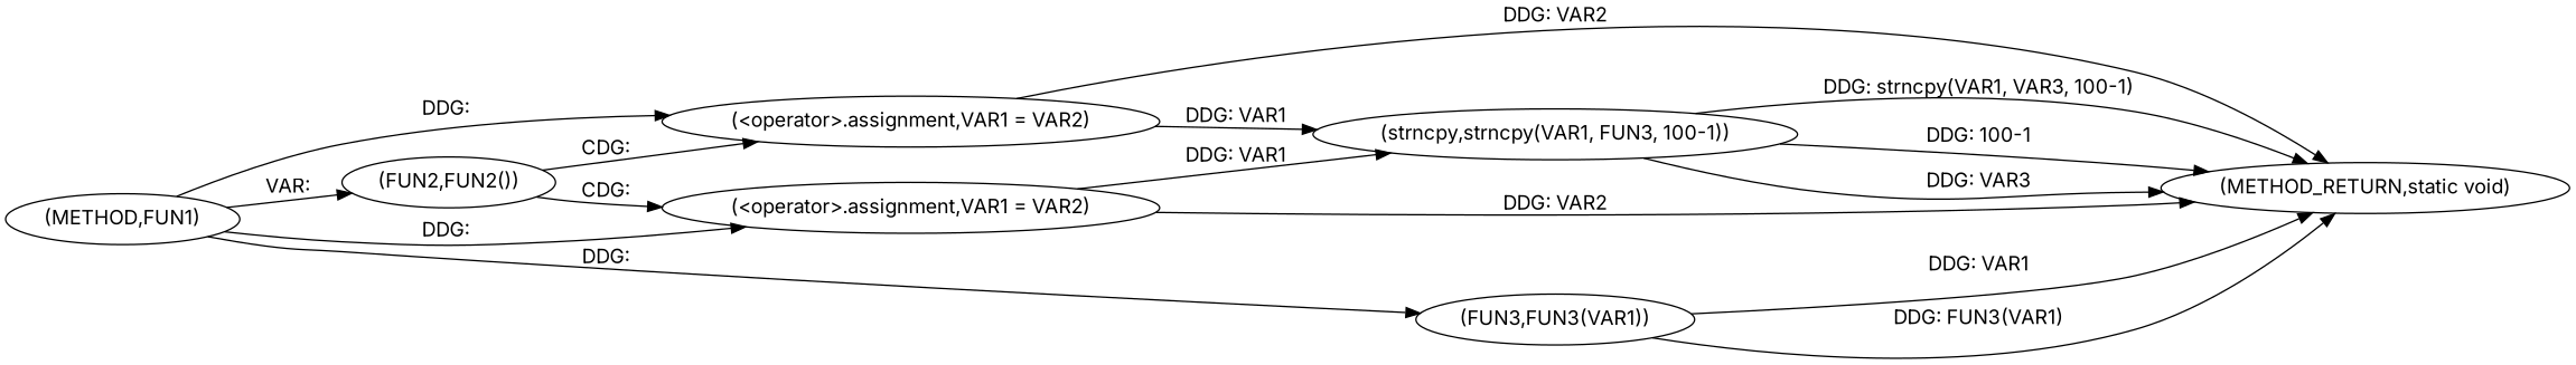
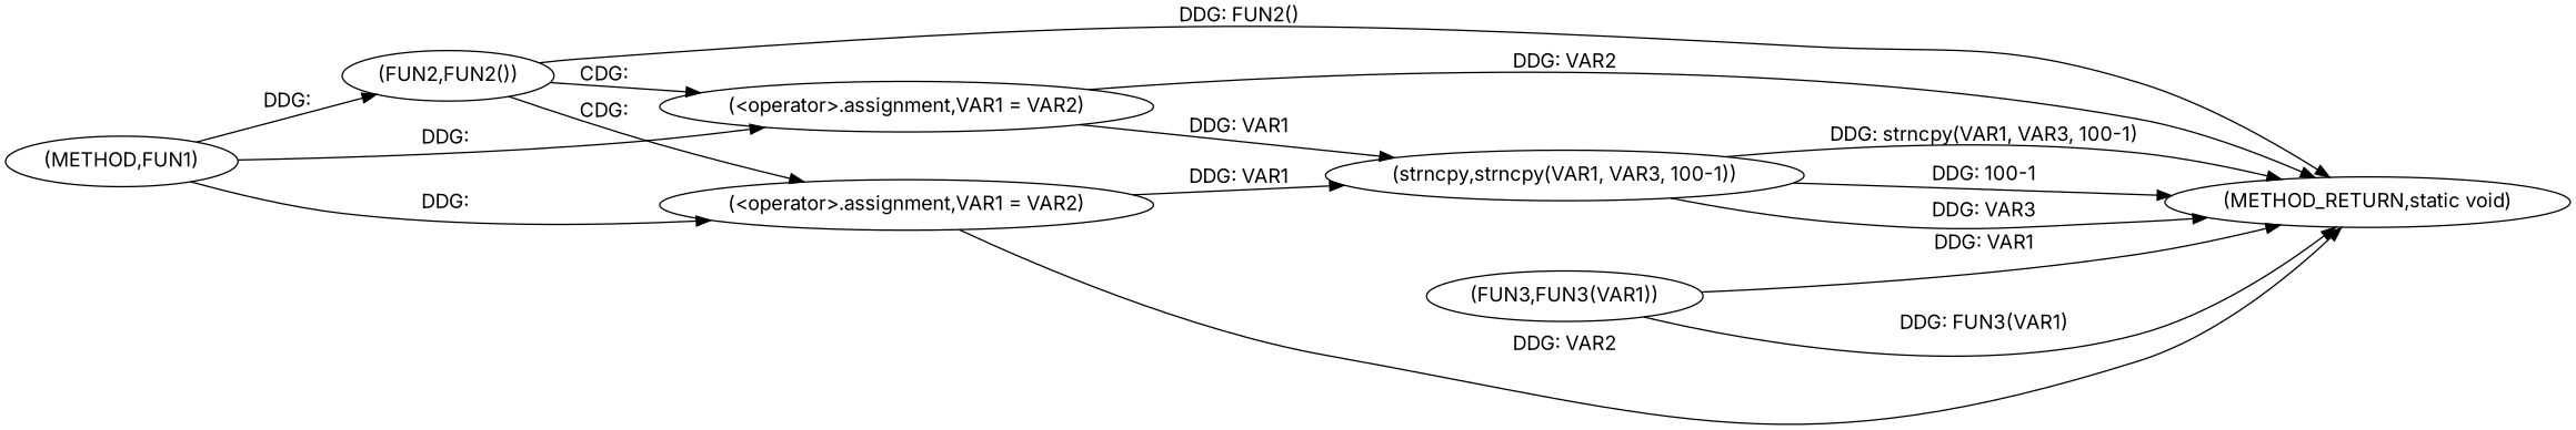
  digraph {
    fontname=Inter
    rankdir=LR
    node [fontname=Inter]
    edge [fontname=Inter]
    n1 [label="(METHOD,FUN1)"]
    n2 [label="(FUN2,FUN2())"]
    n3 [label="(<operator>.assignment,VAR1 = VAR2)"]
    n4 [label="(<operator>.assignment,VAR1 = VAR2)"]
    n5 [label="(FUN3,FUN3(VAR1))"]
    n6 [label="(METHOD_RETURN,static void)"]
-   n7 [label="(strncpy,strncpy(VAR1, FUN3, 100-1))"]
-   n1 -> n2 [label="VAR: "]
+   n7 [label="(strncpy,strncpy(VAR1, VAR3, 100-1))"]
+   n1 -> n2 [label="DDG: "]
    n1 -> n3 [label="DDG: "]
    n1 -> n4 [label="DDG: "]
-   n1 -> n5 [label="DDG: "]
    n2 -> n3 [label="CDG: "]
    n2 -> n4 [label="CDG: "]
+   n2 -> n6 [label="DDG: FUN2()"]
    n3 -> n6 [label="DDG: VAR2"]
    n3 -> n7 [label="DDG: VAR1"]
    n4 -> n6 [label="DDG: VAR2"]
    n4 -> n7 [label="DDG: VAR1"]
    n5 -> n6 [label="DDG: FUN3(VAR1)"]
    n5 -> n6 [label="DDG: VAR1"]
    n7 -> n6 [label="DDG: strncpy(VAR1, VAR3, 100-1)"]
    n7 -> n6 [label="DDG: 100-1"]
    n7 -> n6 [label="DDG: VAR3"]
  }
